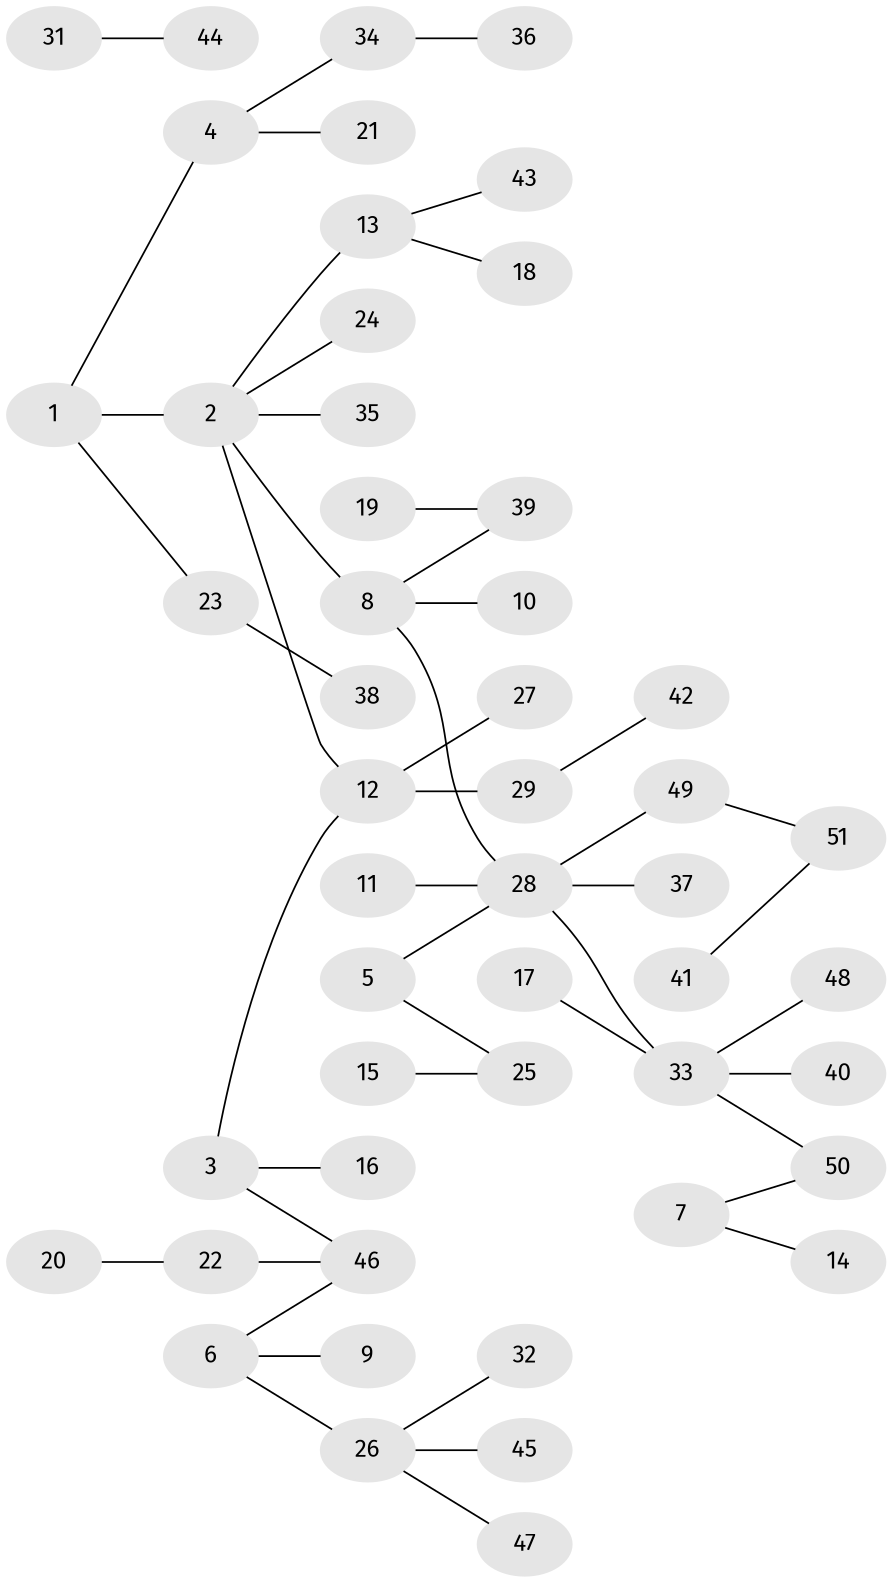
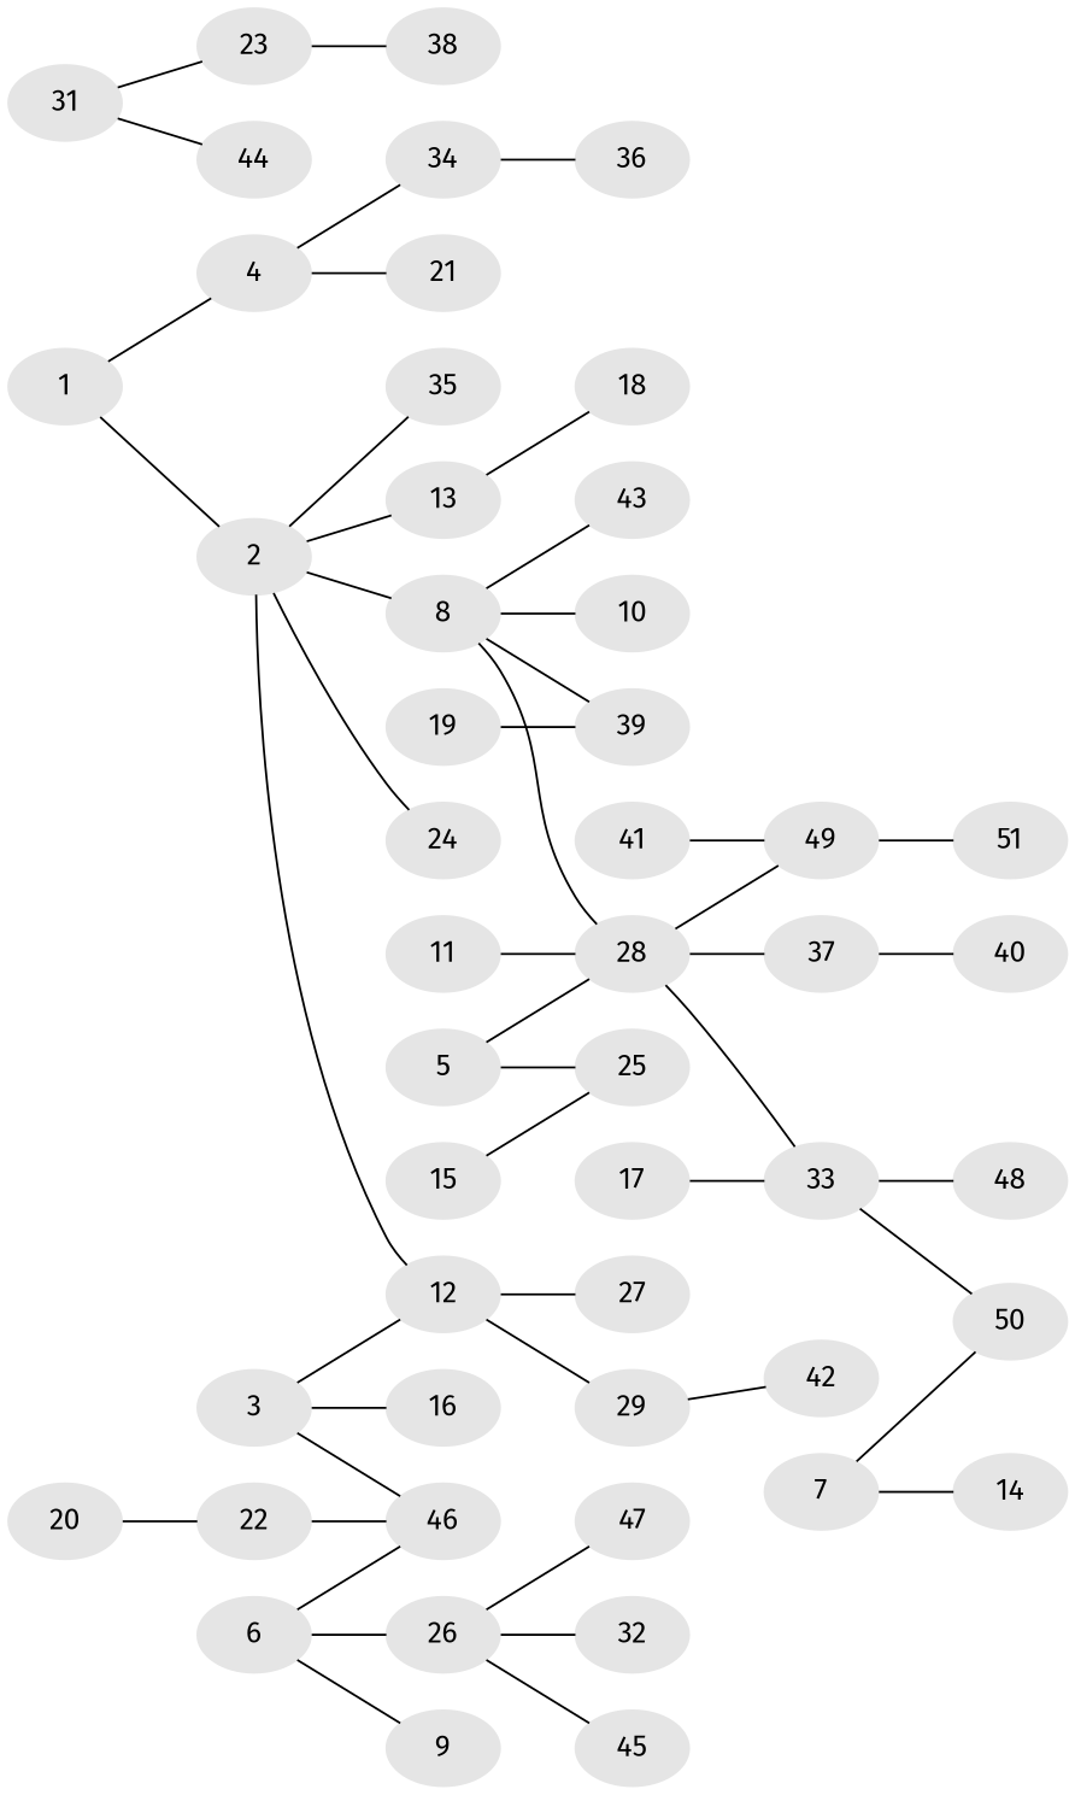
  graph {
    fontname="Fira Sans"
    rankdir=LR
    node [color=gray90 fontname="Fira Sans" style=filled]
    edge [fontname="Fira Sans" weight=1.0]
    1
    2
    4
    23
    8
    12
    13
    24
    35
    21
    34
    38
    28
    10
    39
    27
    29
    18
    43
    3
    16
    46
    36
    5
    25
    33
    37
    49
    6
    9
    26
    32
    45
    47
    7
    14
    50
    11
    42
    15
    17
    40
    48
    19
    20
    22
    51
    31
    44
    41
    1 -- 2
    1 -- 4
-   1 -- 23
+   31 -- 23
    2 -- 8
    2 -- 12
    2 -- 13
    2 -- 24
    2 -- 35
    4 -- 21
    4 -- 34
    23 -- 38
    8 -- 28
    8 -- 10
    8 -- 39
    12 -- 27
    12 -- 29
    13 -- 18
-   13 -- 43
+   8 -- 43
    34 -- 36
    28 -- 33
    28 -- 37
    28 -- 49
    29 -- 42
    3 -- 12
    3 -- 16
    3 -- 46
    5 -- 28
    5 -- 25
    33 -- 50
-   33 -- 40
+   37 -- 40
    33 -- 48
    49 -- 51
    6 -- 46
    6 -- 9
    6 -- 26
    26 -- 32
    26 -- 45
    26 -- 47
    7 -- 14
    7 -- 50
    11 -- 28
    15 -- 25
    17 -- 33
    19 -- 39
    20 -- 22
    22 -- 46
    31 -- 44
-   41 -- 51
+   41 -- 49
  }
